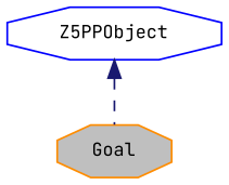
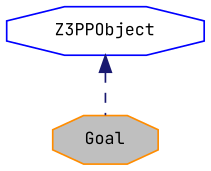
  digraph {
    fontname="JetBrains Mono"
    node [fontname="JetBrains Mono" fontsize=10 shape=octagon style=filled]
    n1 [color=darkorange fillcolor=grey75 fontcolor=black height=0.2 label=Goal width=0.4]
-   n2 [color=blue fillcolor=white height=0.2 label=Z5PPObject width=0.4]
+   n2 [color=blue fillcolor=white height=0.2 label=Z3PPObject width=0.4]
    n2 -> n1 [color=midnightblue dir=back fontname="JetBrains Mono" fontsize=10 labelfontname=Helvetica labelfontsize=10 style=dashed]
  }
